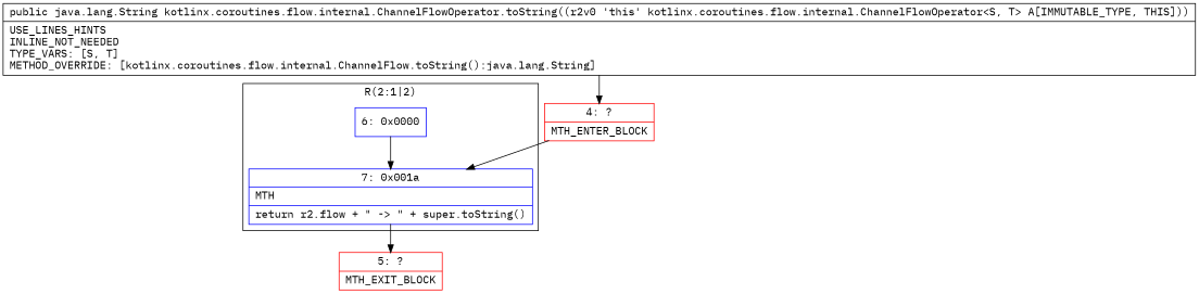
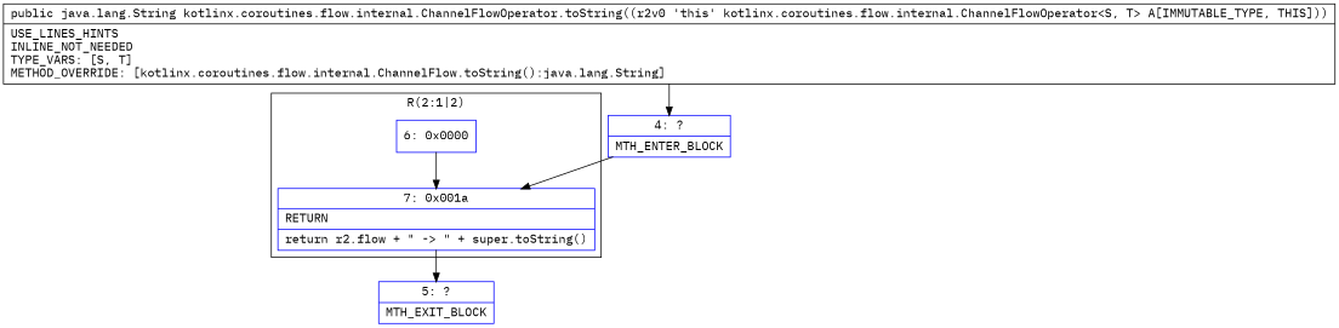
  digraph {
    fontname="IBM Plex Mono"
    node [color=blue fontname="IBM Plex Mono" shape=record]
    edge [fontname="IBM Plex Mono"]
    n1 [label="{6\:\ 0x0000}"]
-   n2 [label="{7\:\ 0x001a|MTH\l|return r2.flow + \" \-\> \" + super.toString()\l}"]
-   n3 [color=red label="{5\:\ ?|MTH_EXIT_BLOCK\l}"]
-   n4 [color=red label="{4\:\ ?|MTH_ENTER_BLOCK\l}"]
+   n2 [label="{7\:\ 0x001a|RETURN\l|return r2.flow + \" \-\> \" + super.toString()\l}"]
+   n3 [label="{5\:\ ?|MTH_EXIT_BLOCK\l}"]
+   n4 [label="{4\:\ ?|MTH_ENTER_BLOCK\l}"]
    n5 [label="{public java.lang.String kotlinx.coroutines.flow.internal.ChannelFlowOperator.toString((r2v0 'this' kotlinx.coroutines.flow.internal.ChannelFlowOperator\<S, T\> A[IMMUTABLE_TYPE, THIS]))  | USE_LINES_HINTS\lINLINE_NOT_NEEDED\lTYPE_VARS: [S, T]\lMETHOD_OVERRIDE: [kotlinx.coroutines.flow.internal.ChannelFlow.toString():java.lang.String]\l}" color=""]
    subgraph cluster_1 {
      label="R(2:1|2)"
      n1
      n2
    }
    n1 -> n2
    n2 -> n3
    n4 -> n2
    n5 -> n4
  }
